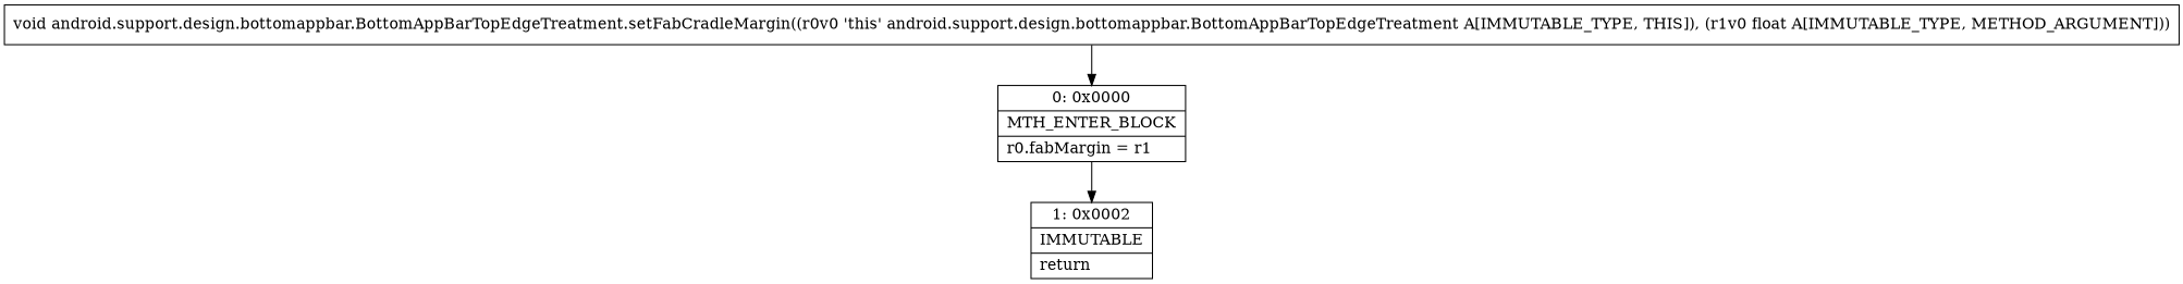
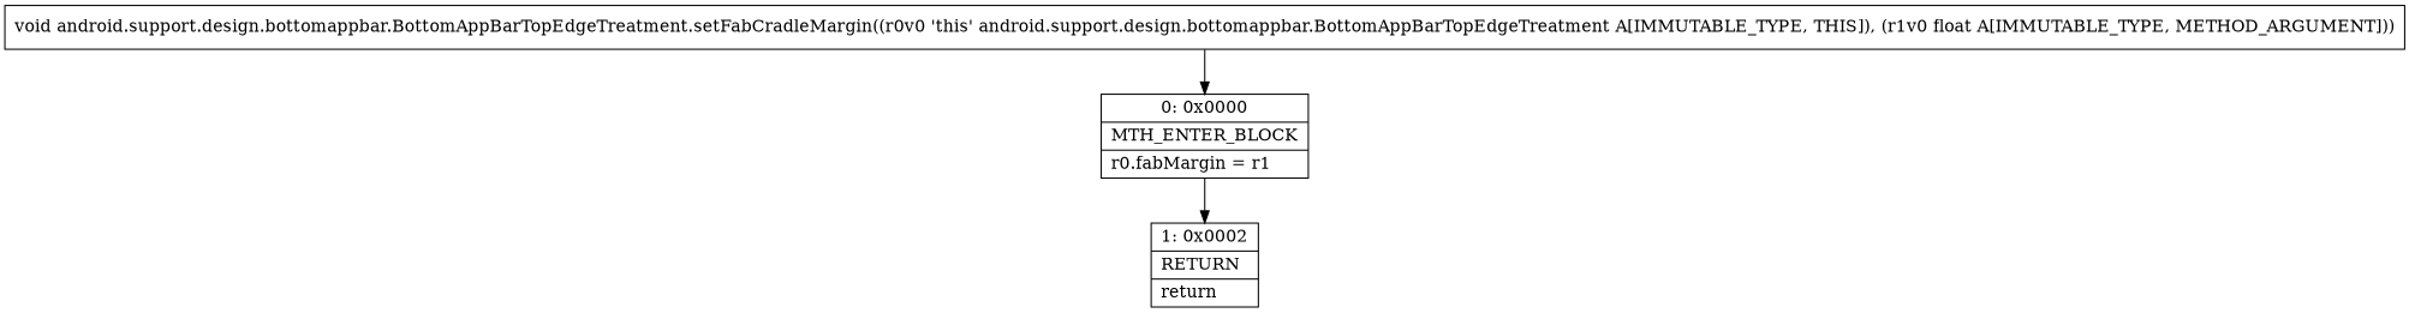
  digraph {
    node [shape=record]
    n1 [label="{0\:\ 0x0000|MTH_ENTER_BLOCK\l|r0.fabMargin = r1\l}"]
-   n2 [label="{1\:\ 0x0002|IMMUTABLE\l|return\l}"]
+   n2 [label="{1\:\ 0x0002|RETURN\l|return\l}"]
    n3 [label="{void android.support.design.bottomappbar.BottomAppBarTopEdgeTreatment.setFabCradleMargin((r0v0 'this' android.support.design.bottomappbar.BottomAppBarTopEdgeTreatment A[IMMUTABLE_TYPE, THIS]), (r1v0 float A[IMMUTABLE_TYPE, METHOD_ARGUMENT])) }"]
    n1 -> n2
    n3 -> n1
  }
